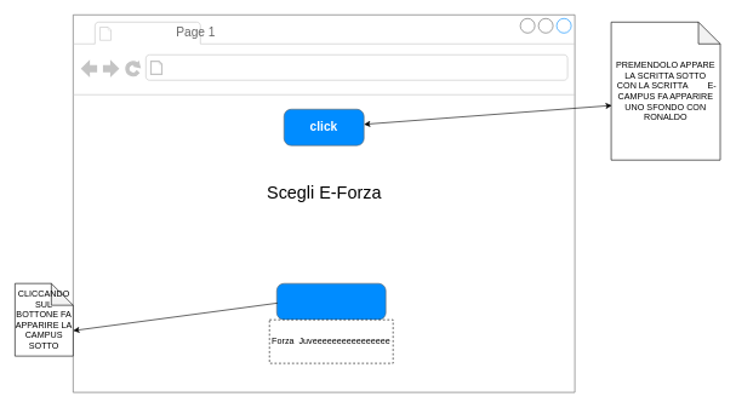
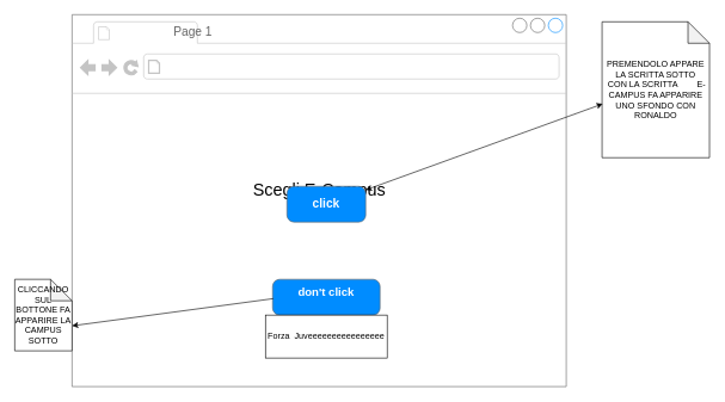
  <mxCell id="0" />
  <mxCell id="1" parent="0" />
- <mxCell id="2" value="&lt;font style=&quot;font-size: 24px&quot;&gt;&lt;font style=&quot;vertical-align: inherit&quot;&gt;&lt;font style=&quot;vertical-align: inherit&quot;&gt;Scegli E-Forza &lt;/font&gt;&lt;/font&gt;&lt;br&gt;&lt;br&gt;&lt;/font&gt;" style="strokeWidth=1;shadow=0;dashed=0;align=center;html=1;shape=mxgraph.mockup.containers.browserWindow;rSize=0;strokeColor=#666666;strokeColor2=#008cff;strokeColor3=#c4c4c4;mainText=,;recursiveResize=0;" parent="1" vertex="1"><mxGeometry x="100" y="20" width="690" height="520" as="geometry" /></mxCell>
+ <mxCell id="2" value="&lt;font style=&quot;font-size: 24px&quot;&gt;&lt;font style=&quot;vertical-align: inherit&quot;&gt;&lt;font style=&quot;vertical-align: inherit&quot;&gt;Scegli E-Campus &lt;/font&gt;&lt;/font&gt;&lt;br&gt;&lt;br&gt;&lt;/font&gt;" style="strokeWidth=1;shadow=0;dashed=0;align=center;html=1;shape=mxgraph.mockup.containers.browserWindow;rSize=0;strokeColor=#666666;strokeColor2=#008cff;strokeColor3=#c4c4c4;mainText=,;recursiveResize=0;" parent="1" vertex="1"><mxGeometry x="100" y="20" width="690" height="520" as="geometry" /></mxCell>
  <mxCell id="3" value="Page 1" style="strokeWidth=1;shadow=0;dashed=0;align=center;html=1;shape=mxgraph.mockup.containers.anchor;fontSize=17;fontColor=#666666;align=left;" parent="2" vertex="1"><mxGeometry x="140" y="12" width="110" height="26" as="geometry" /></mxCell>
- <mxCell id="4" value="click&lt;br&gt;" style="strokeWidth=1;shadow=0;dashed=0;align=center;html=1;shape=mxgraph.mockup.buttons.button;strokeColor=#666666;fontColor=#ffffff;mainText=;buttonStyle=round;fontSize=17;fontStyle=1;fillColor=#008cff;whiteSpace=wrap;" parent="2" vertex="1"><mxGeometry x="290" y="130" width="110" height="50" as="geometry" /></mxCell>
+ <mxCell id="4" value="click&lt;br&gt;" style="strokeWidth=1;shadow=0;dashed=0;align=center;html=1;shape=mxgraph.mockup.buttons.button;strokeColor=#666666;fontColor=#ffffff;mainText=;buttonStyle=round;fontSize=17;fontStyle=1;fillColor=#008cff;whiteSpace=wrap;" parent="2" vertex="1"><mxGeometry x="300" y="240" width="110" height="50" as="geometry" /></mxCell>
  <mxCell id="5" value="" style="strokeWidth=1;shadow=0;dashed=0;align=center;html=1;shape=mxgraph.mockup.buttons.multiButton;fillColor=#008cff;strokeColor=#666666;mainText=;subText=;" parent="2" vertex="1"><mxGeometry x="280" y="370" width="150" height="50" as="geometry" /></mxCell>
+ <mxCell id="6" value="don't click" style="strokeWidth=1;shadow=0;dashed=0;align=center;html=1;shape=mxgraph.mockup.anchor;fontSize=16;fontColor=#ffffff;fontStyle=1;whiteSpace=wrap;" parent="5" vertex="1"><mxGeometry y="8" width="150" height="20" as="geometry" /></mxCell>
  <mxCell id="7" value="" style="strokeWidth=1;shadow=0;dashed=0;align=center;html=1;shape=mxgraph.mockup.anchor;fontSize=12;fontColor=#ffffff;fontStyle=1;whiteSpace=wrap;" parent="5" vertex="1"><mxGeometry y="30" width="150" height="10" as="geometry" /></mxCell>
- <mxCell id="8" value="Forza&amp;nbsp; Juveeeeeeeeeeeeeeee" style="rounded=0;whiteSpace=wrap;html=1;dashed=1;" parent="2" vertex="1"><mxGeometry x="270" y="420" width="170" height="60" as="geometry" /></mxCell>
+ <mxCell id="8" value="Forza&amp;nbsp; Juveeeeeeeeeeeeeeee" style="rounded=0;whiteSpace=wrap;html=1;" parent="2" vertex="1"><mxGeometry x="270" y="420" width="170" height="60" as="geometry" /></mxCell>
  <mxCell id="9" value="&lt;font style=&quot;vertical-align: inherit&quot;&gt;&lt;font style=&quot;vertical-align: inherit&quot;&gt;&lt;font style=&quot;vertical-align: inherit&quot;&gt;&lt;font style=&quot;vertical-align: inherit&quot;&gt;&lt;font style=&quot;vertical-align: inherit&quot;&gt;&lt;font style=&quot;vertical-align: inherit&quot;&gt;PREMENDOLO APPARE LA SCRITTA SOTTO &lt;/font&gt;&lt;/font&gt;&lt;/font&gt;&lt;/font&gt;&lt;br&gt;&lt;font style=&quot;vertical-align: inherit&quot;&gt;&lt;font style=&quot;vertical-align: inherit&quot;&gt;&lt;font style=&quot;vertical-align: inherit&quot;&gt;&lt;font style=&quot;vertical-align: inherit&quot;&gt;&amp;nbsp;CON LA SCRITTA&amp;nbsp; &amp;nbsp; &amp;nbsp; &amp;nbsp; E-CAMPUS FA APPARIRE UNO SFONDO CON RONALDO&lt;/font&gt;&lt;/font&gt;&lt;/font&gt;&lt;/font&gt;&lt;br&gt;&lt;/font&gt;&lt;/font&gt;" style="shape=note;whiteSpace=wrap;html=1;backgroundOutline=1;darkOpacity=0.05;" parent="1" vertex="1"><mxGeometry x="840" y="30" width="150" height="190" as="geometry" /></mxCell>
  <mxCell id="10" value="" style="endArrow=classic;startArrow=classic;html=1;entryX=0.006;entryY=0.604;entryDx=0;entryDy=0;entryPerimeter=0;" parent="1" source="4" target="9" edge="1"><mxGeometry width="50" height="50" relative="1" as="geometry"><mxPoint x="440" y="410" as="sourcePoint" /><mxPoint x="490" y="360" as="targetPoint" /></mxGeometry></mxCell>
  <mxCell id="11" value="CLICCANDO SUL BOTTONE FA APPARIRE LA CAMPUS SOTTO" style="shape=note;whiteSpace=wrap;html=1;backgroundOutline=1;darkOpacity=0.05;" parent="1" vertex="1"><mxGeometry x="20" y="390" width="80" height="100" as="geometry" /></mxCell>
  <mxCell id="12" value="" style="endArrow=classic;html=1;entryX=0;entryY=0;entryDx=80;entryDy=65;entryPerimeter=0;exitX=0.007;exitY=0.54;exitDx=0;exitDy=0;exitPerimeter=0;" parent="1" source="5" target="11" edge="1"><mxGeometry width="50" height="50" relative="1" as="geometry"><mxPoint x="470" y="280" as="sourcePoint" /><mxPoint x="520" y="230" as="targetPoint" /></mxGeometry></mxCell>
